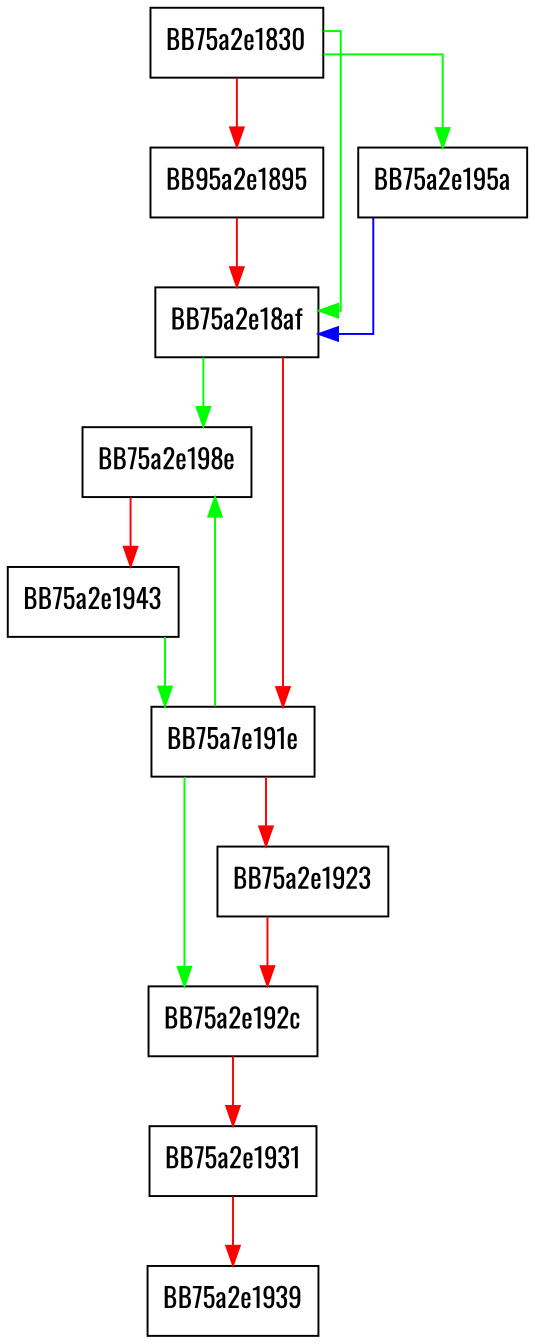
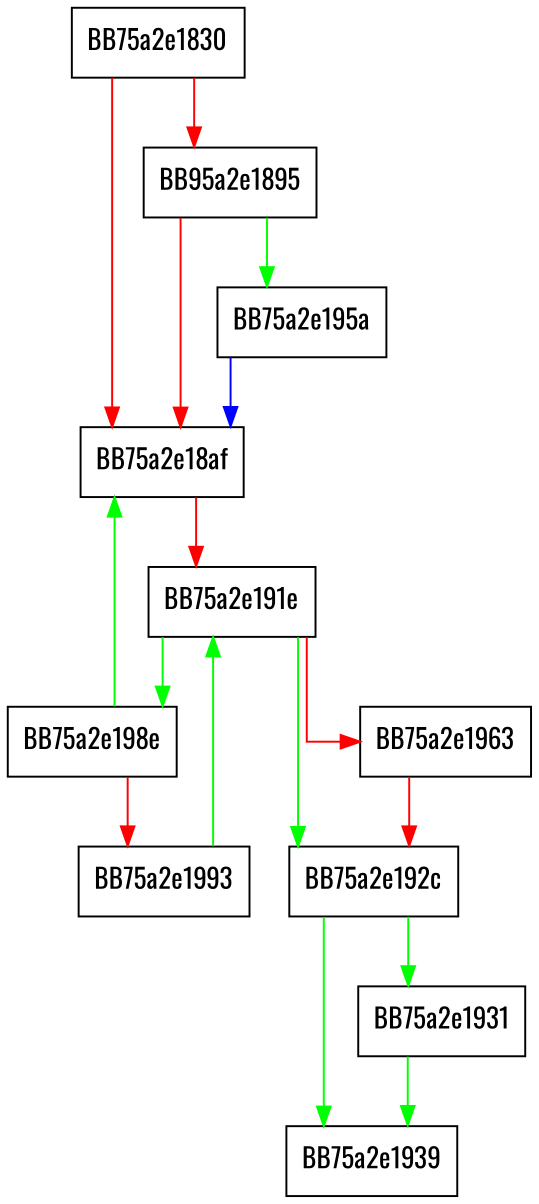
  digraph {
    fontname=Oswald
    splines=ortho
    node [fontname=Oswald shape=box]
    edge [color=red fontname=Oswald]
    BB75a2e1830
    BB75a2e18af
    n3 [label=BB95a2e1895]
    BB75a2e198e
-   BB75a2e191e [label=BB75a7e191e]
+   BB75a2e191e
    BB75a2e195a
-   BB75a2e1993 [label=BB75a2e1943]
+   BB75a2e1993
    BB75a2e192c
-   BB75a2e1923
+   BB75a2e1923 [label=BB75a2e1963]
    BB75a2e1939
    BB75a2e1931
-   BB75a2e1830 -> BB75a2e18af [color=green]
+   BB75a2e1830 -> BB75a2e18af
    BB75a2e1830 -> n3
-   BB75a2e18af -> BB75a2e198e [color=green]
+   BB75a2e198e -> BB75a2e18af [color=green]
    BB75a2e18af -> BB75a2e191e
    n3 -> BB75a2e18af
-   BB75a2e1830 -> BB75a2e195a [color=green]
+   n3 -> BB75a2e195a [color=green]
    BB75a2e198e -> BB75a2e1993
    BB75a2e191e -> BB75a2e198e [color=green]
    BB75a2e191e -> BB75a2e192c [color=green]
    BB75a2e191e -> BB75a2e1923
    BB75a2e195a -> BB75a2e18af [color=blue]
    BB75a2e1993 -> BB75a2e191e [color=green]
-   BB75a2e192c -> BB75a2e1931
+   BB75a2e192c -> BB75a2e1939 [color=green]
+   BB75a2e192c -> BB75a2e1931 [color=green]
    BB75a2e1923 -> BB75a2e192c
-   BB75a2e1931 -> BB75a2e1939
+   BB75a2e1931 -> BB75a2e1939 [color=green]
  }
